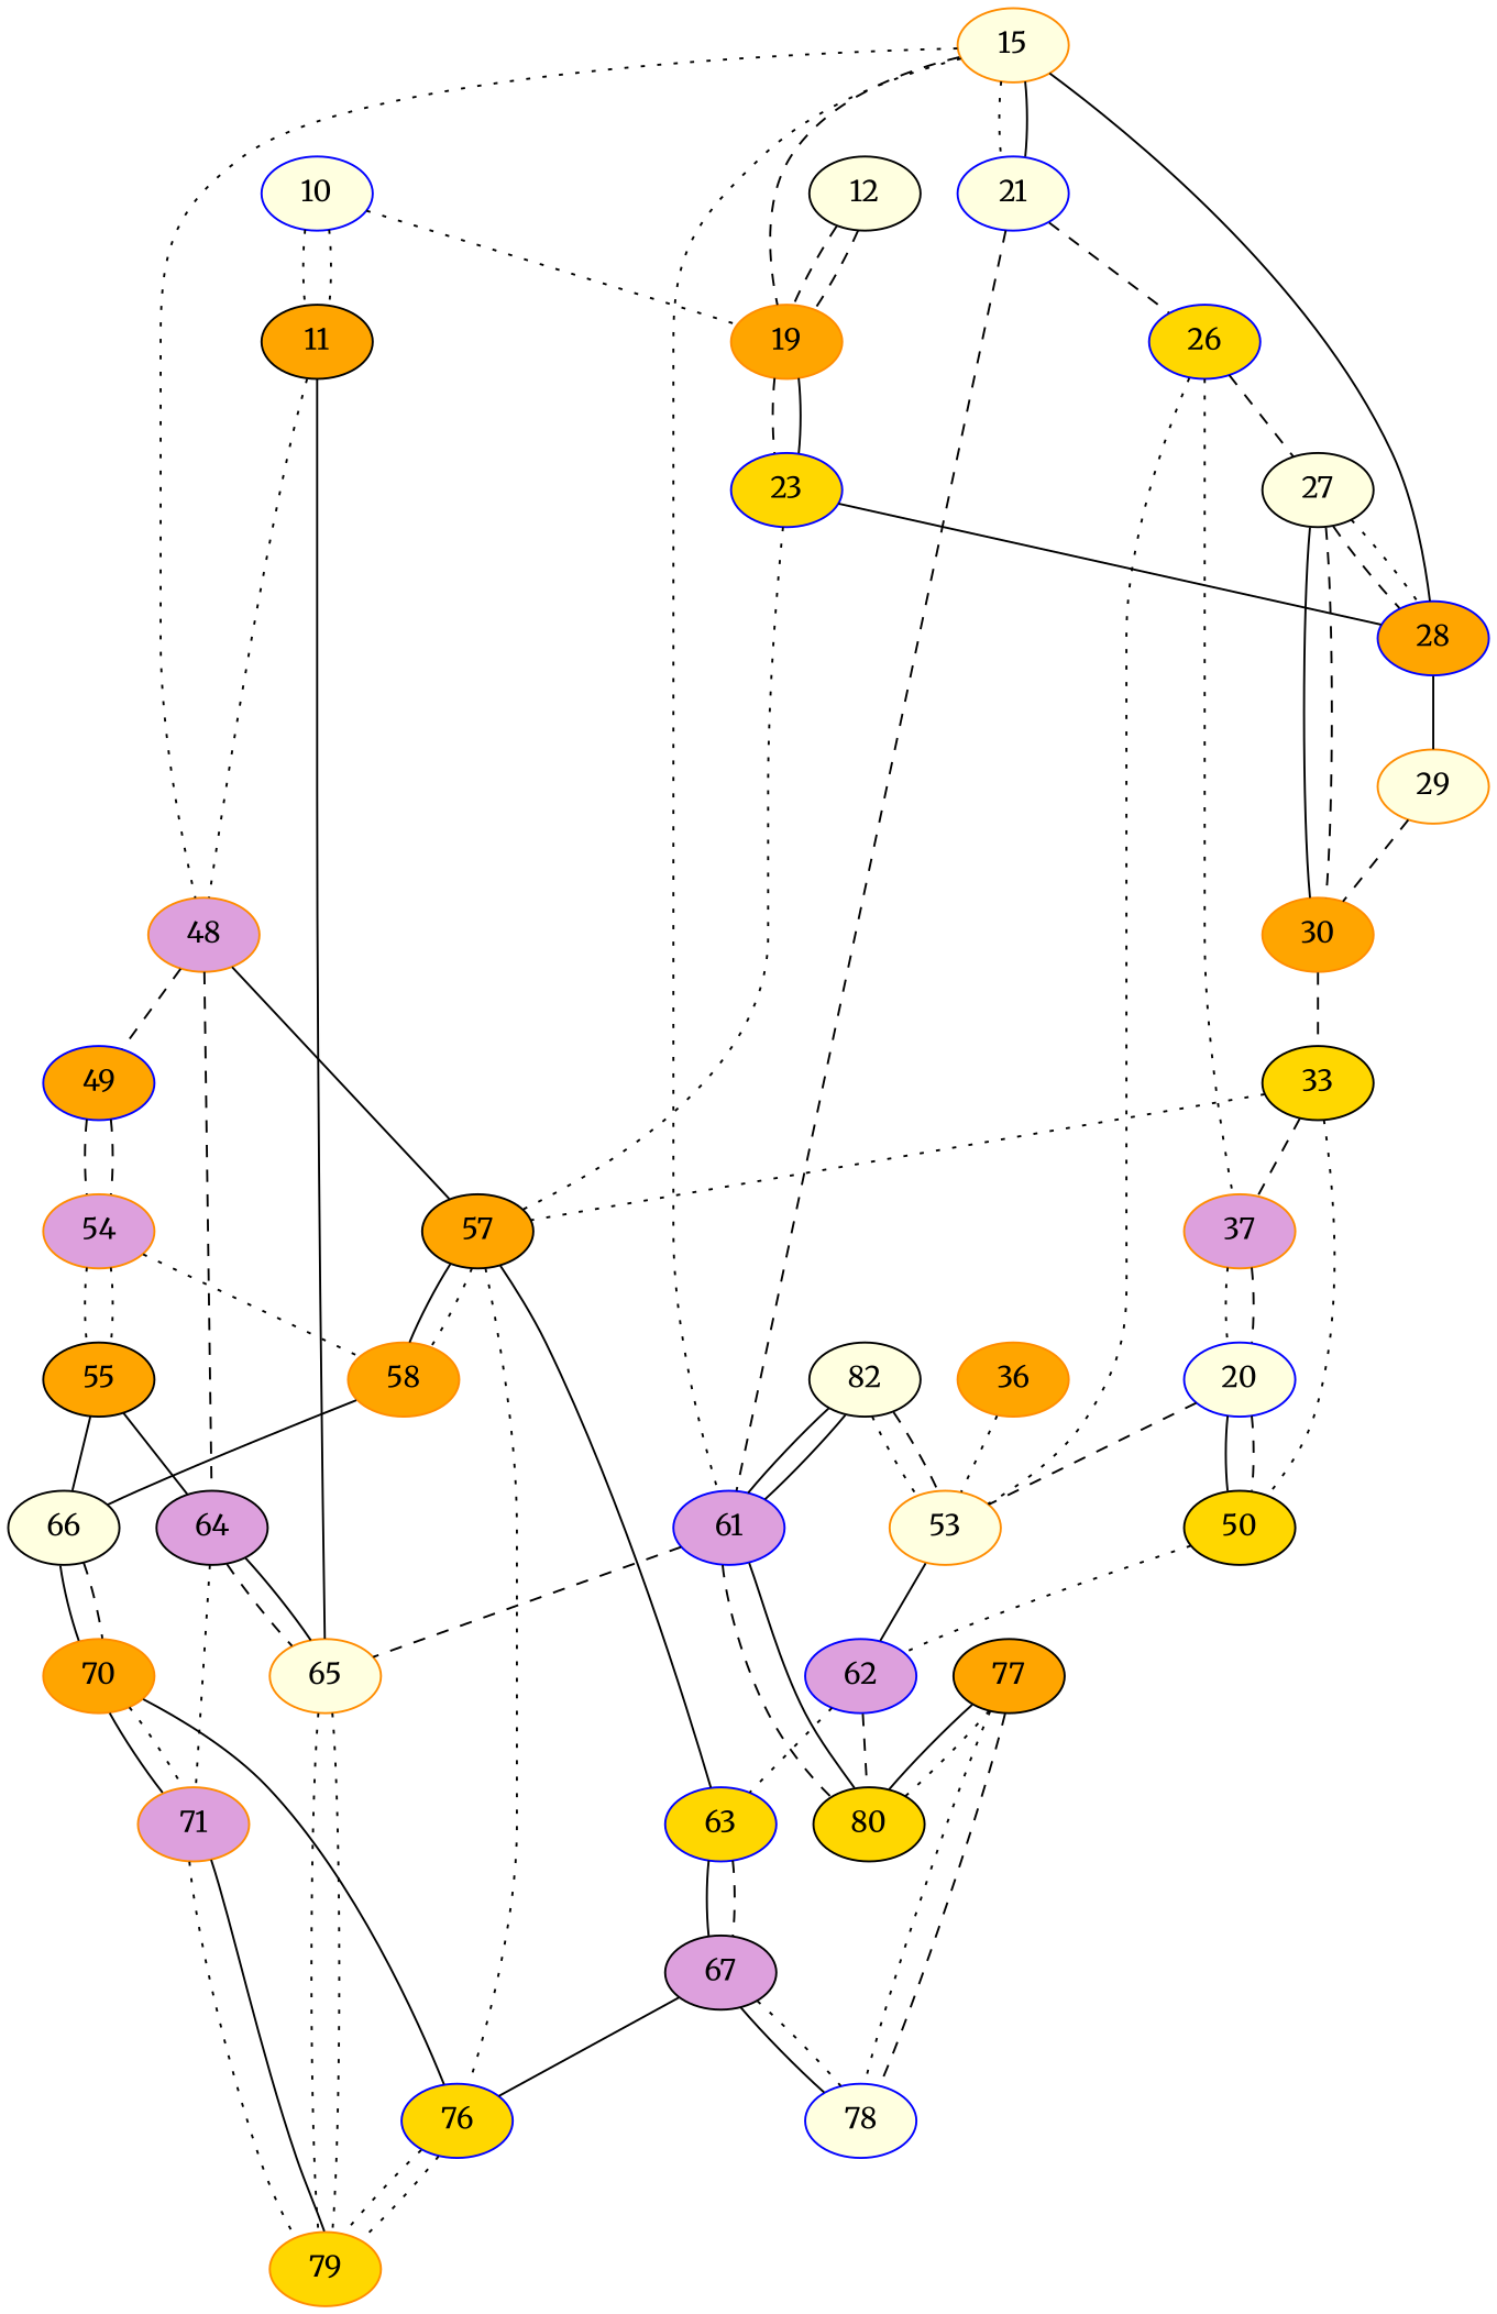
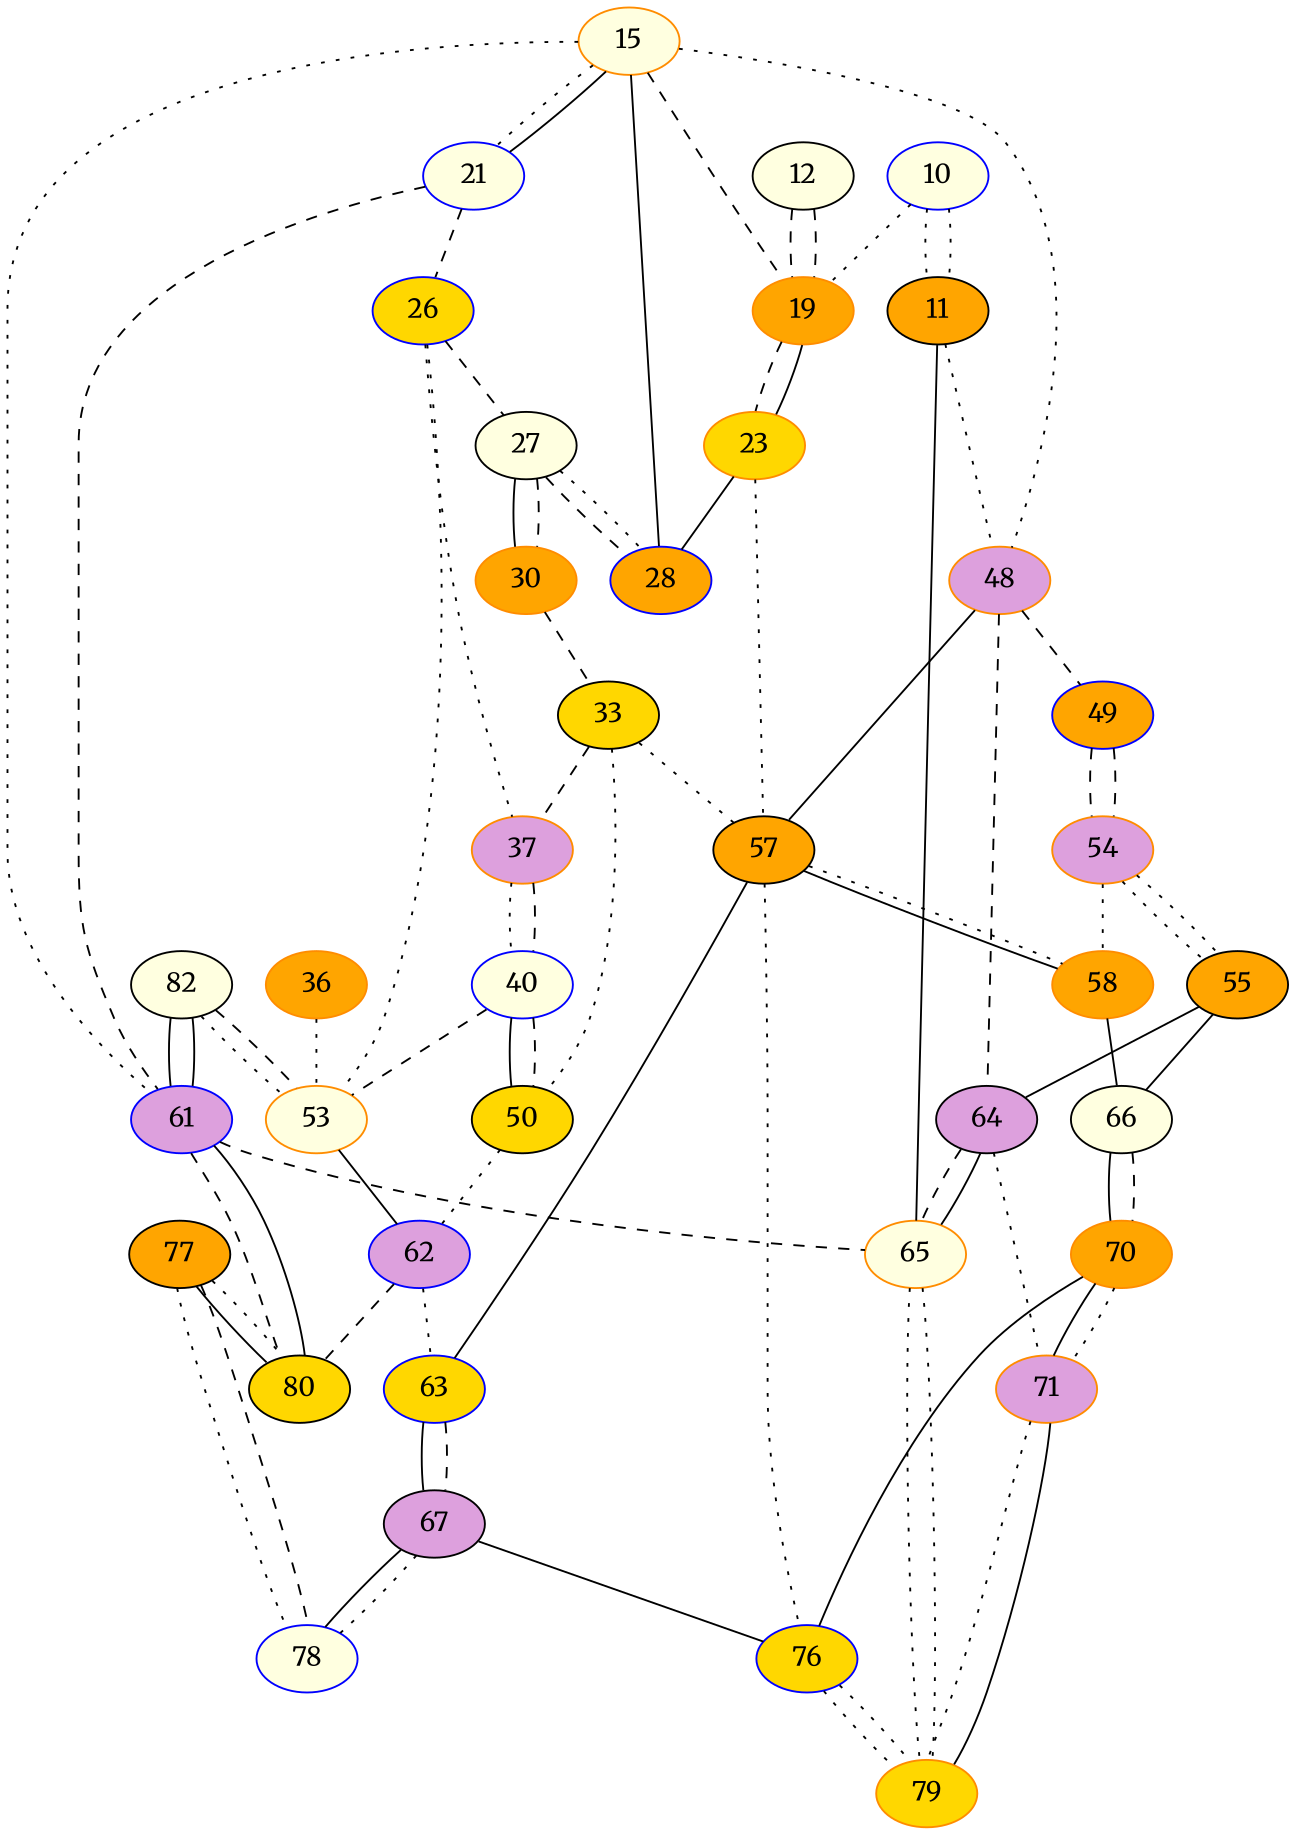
  graph {
    fontname=Merriweather
    node [color=darkorange fillcolor=lightyellow fontname=Merriweather style=filled]
    edge [fontname=Merriweather style=dotted]
    10 [color=blue]
    11 [color=black fillcolor=orange super="+6"]
    19 [fillcolor=orange super="+8+9"]
    48 [fillcolor=plum super="+43+41"]
    65 [super="+4"]
-   23 [color=blue fillcolor=gold]
+   23 [fillcolor=gold]
    57 [color=black fillcolor=orange super="+47+45+34"]
    49 [color=blue fillcolor=orange]
    64 [color=black fillcolor=plum super="+56+44"]
    79 [fillcolor=gold]
    12 [color=black]
    15 [super="+2+7"]
    21 [color=blue super="+20"]
    28 [color=blue fillcolor=orange super="+22"]
    61 [color=blue fillcolor=plum super="+3"]
    26 [color=blue fillcolor=gold super="+25"]
-   29
    80 [color=black fillcolor=gold super="+73+74"]
    27 [color=black]
    37 [fillcolor=plum super="+31"]
    53 [super="+39+51"]
    36 [fillcolor=orange]
    58 [fillcolor=orange]
    63 [color=blue fillcolor=gold]
    76 [color=blue fillcolor=gold super="+72+69+68"]
    30 [fillcolor=orange]
-   40 [color=blue label=20]
+   40 [color=blue]
    62 [color=blue fillcolor=plum super="+60+59"]
    33 [color=black fillcolor=gold super="+32"]
    50 [color=black fillcolor=gold]
    54 [fillcolor=plum]
    71 [fillcolor=plum]
    55 [color=black fillcolor=orange]
    n34 [color=black label=82]
    66 [color=black]
    70 [fillcolor=orange]
    67 [color=black fillcolor=plum]
    78 [color=blue]
    77 [color=black fillcolor=orange]
    10 -- 11 [weight=2]
    10 -- 11
    10 -- 19
    11 -- 48
    11 -- 65 [style=solid]
    19 -- 23 [style=dashed]
    19 -- 23 [style=solid]
    48 -- 57 [style=solid weight=2]
    48 -- 49 [style=dashed weight=2]
    48 -- 64 [style=dashed weight=2]
    65 -- 79
    65 -- 79
    23 -- 57
    23 -- 28 [style=solid]
    57 -- 58 [style=solid]
    57 -- 58
    57 -- 63 [style=solid]
    57 -- 76
    49 -- 54 [style=dashed]
    49 -- 54 [style=dashed]
    64 -- 65 [style=dashed weight=2]
    64 -- 65 [style=solid]
    64 -- 71
    12 -- 19 [style=dashed weight=2]
    12 -- 19 [style=dashed]
    15 -- 19 [style=dashed]
    15 -- 48
    15 -- 21
    15 -- 21 [style=solid]
    15 -- 28 [style=solid weight=2]
    15 -- 61
    21 -- 61 [style=dashed]
    21 -- 26 [style=dashed]
-   28 -- 29 [style=solid weight=2]
    61 -- 65 [style=dashed weight=2]
    61 -- 80 [style=dashed]
    61 -- 80 [style=solid]
    26 -- 27 [style=dashed]
    26 -- 37 [weight=2]
    26 -- 53
-   29 -- 30 [style=dashed]
    27 -- 28 [style=dashed]
    27 -- 28
    27 -- 30 [style=solid]
    27 -- 30 [style=dashed]
    37 -- 40
    37 -- 40 [style=dashed]
    53 -- 62 [style=solid]
    36 -- 53 [weight=2]
    58 -- 66 [style=solid]
    63 -- 67 [style=solid]
    63 -- 67 [style=dashed]
    76 -- 79
    76 -- 79
    30 -- 33 [style=dashed]
    40 -- 53 [style=dashed]
    40 -- 50 [style=solid]
    40 -- 50 [style=dashed]
    62 -- 80 [style=dashed weight=2]
    62 -- 63
    33 -- 57
    33 -- 37 [style=dashed]
    33 -- 50
    50 -- 62
    54 -- 58
    54 -- 55
    54 -- 55
    71 -- 79
    71 -- 79 [style=solid]
    55 -- 64 [style=solid]
    55 -- 66 [style=solid]
    n34 -- 61 [style=solid]
    n34 -- 61 [style=solid]
    n34 -- 53 [weight=2]
    n34 -- 53 [style=dashed]
    66 -- 70 [style=solid]
    66 -- 70 [style=dashed]
    70 -- 76 [style=solid]
    70 -- 71 [style=solid]
    70 -- 71
    67 -- 76 [style=solid]
    67 -- 78 [style=solid]
    67 -- 78
    77 -- 80 [style=solid weight=2]
    77 -- 80
    77 -- 78
    77 -- 78 [style=dashed]
  }
